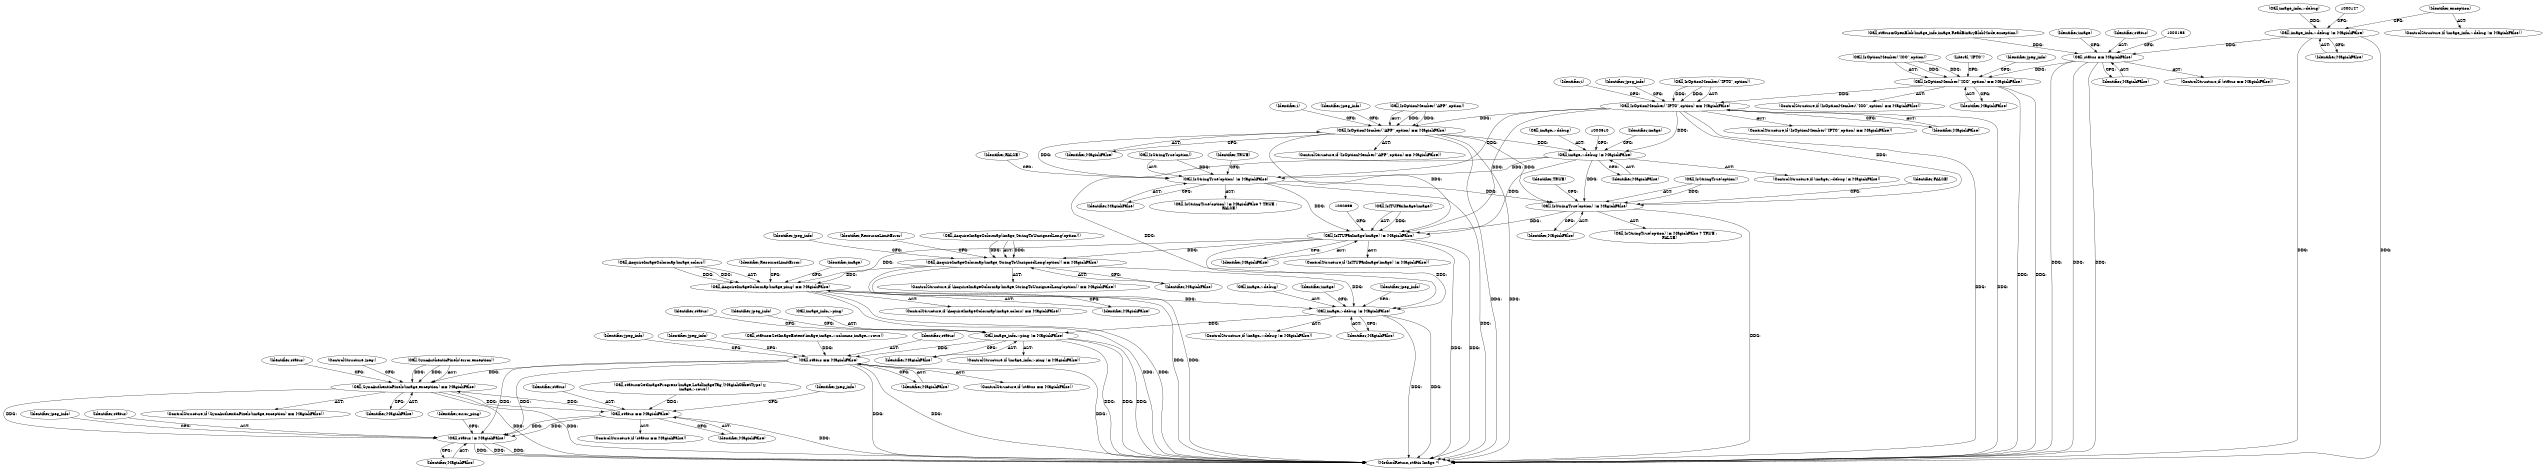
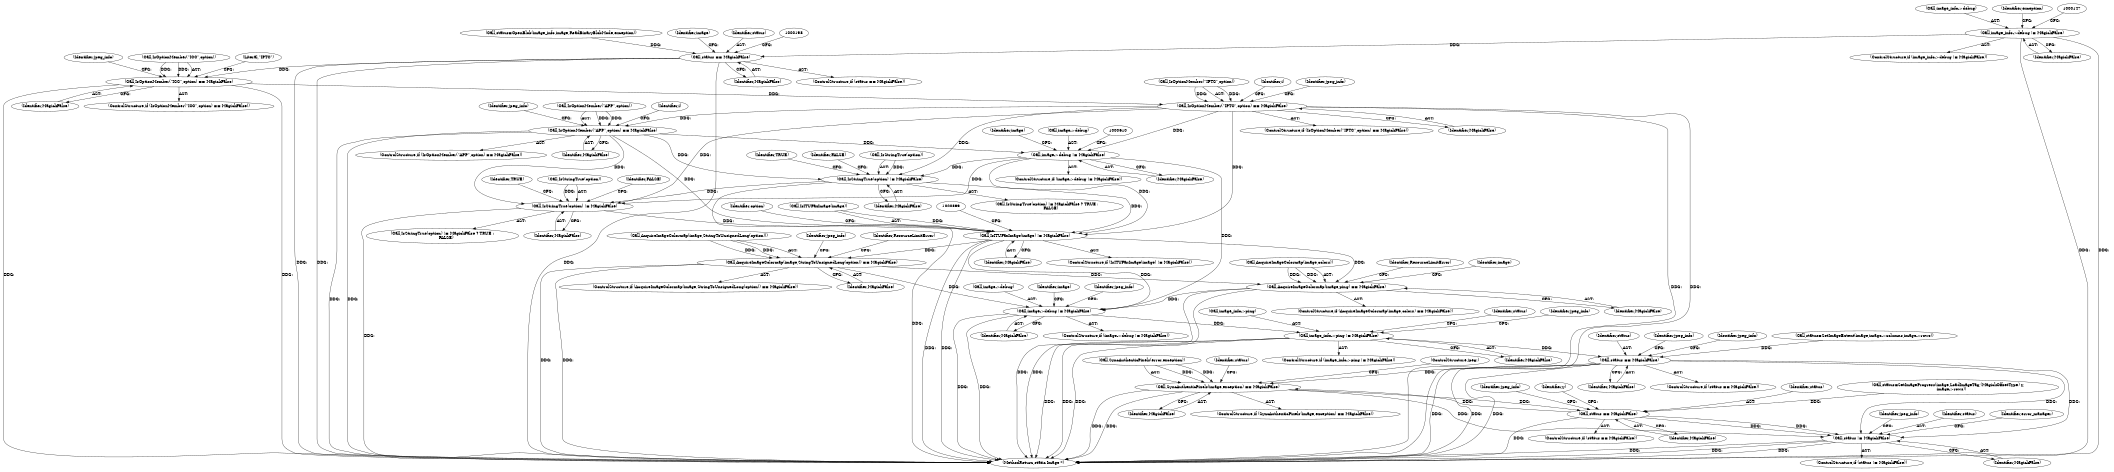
  digraph {
    n1 [label="(Call,image_info->debug != MagickFalse)"]
    n2 [label="(Call,status == MagickFalse)"]
    n3 [label="(ControlStructure,if (image_info->debug != MagickFalse))"]
    n4 [label="(Identifier,MagickFalse)"]
    n5 [label="(MethodReturn,static Image *)"]
    n6 [label="(Call,IsOptionMember(\"ICC\",option) == MagickFalse)"]
    n7 [label="(Identifier,MagickFalse)"]
    n8 [label="(ControlStructure,if (status == MagickFalse))"]
    n9 [label="(Call,IsOptionMember(\"IPTC\",option) == MagickFalse)"]
    n10 [label="(Identifier,MagickFalse)"]
    n11 [label="(ControlStructure,if (IsOptionMember(\"ICC\",option) == MagickFalse))"]
    n12 [label="(Call,IsOptionMember(\"APP\",option) == MagickFalse)"]
    n13 [label="(Call,image->debug != MagickFalse)"]
    n14 [label="(Call,IsStringTrue(option) != MagickFalse)"]
    n15 [label="(Call,IsStringTrue(option) != MagickFalse)"]
    n16 [label="(Call,IsITUFaxImage(image) != MagickFalse)"]
    n17 [label="(ControlStructure,if (IsOptionMember(\"IPTC\",option) == MagickFalse))"]
    n18 [label="(Identifier,MagickFalse)"]
    n19 [label="(ControlStructure,if (IsOptionMember(\"APP\",option) == MagickFalse))"]
    n20 [label="(Identifier,MagickFalse)"]
    n21 [label="(Call,image->debug != MagickFalse)"]
    n22 [label="(Identifier,MagickFalse)"]
    n23 [label="(ControlStructure,if (image->debug != MagickFalse))"]
    n24 [label="(Call,IsStringTrue(option) != MagickFalse ? TRUE :\n      FALSE)"]
    n25 [label="(Identifier,MagickFalse)"]
    n26 [label="(Identifier,MagickFalse)"]
    n27 [label="(Call,IsStringTrue(option) != MagickFalse ? TRUE :\n      FALSE)"]
    n28 [label="(Call,AcquireImageColormap(image,StringToUnsignedLong(option)) == MagickFalse)"]
    n29 [label="(Call,AcquireImageColormap(image,ping) == MagickFalse)"]
    n30 [label="(Identifier,MagickFalse)"]
    n31 [label="(ControlStructure,if (IsITUFaxImage(image) != MagickFalse))"]
    n32 [label="(Call,image_info->ping != MagickFalse)"]
    n33 [label="(Identifier,MagickFalse)"]
    n34 [label="(ControlStructure,if (image->debug != MagickFalse))"]
    n35 [label="(ControlStructure,if (AcquireImageColormap(image,StringToUnsignedLong(option)) == MagickFalse))"]
    n36 [label="(Identifier,MagickFalse)"]
    n37 [label="(ControlStructure,if (AcquireImageColormap(image,colors) == MagickFalse))"]
    n38 [label="(Identifier,MagickFalse)"]
    n39 [label="(Call,status == MagickFalse)"]
    n40 [label="(Identifier,MagickFalse)"]
    n41 [label="(ControlStructure,if (image_info->ping != MagickFalse))"]
    n42 [label="(Call,SyncAuthenticPixels(image,exception) == MagickFalse)"]
    n43 [label="(Call,status != MagickFalse)"]
    n44 [label="(Identifier,MagickFalse)"]
    n45 [label="(ControlStructure,if (status == MagickFalse))"]
    n46 [label="(Call,status == MagickFalse)"]
    n47 [label="(ControlStructure,if (SyncAuthenticPixels(image,exception) == MagickFalse))"]
    n48 [label="(Identifier,MagickFalse)"]
+   n49 [label="(ControlStructure,if (status != MagickFalse))"]
    n50 [label="(Identifier,MagickFalse)"]
    n51 [label="(ControlStructure,if (status == MagickFalse))"]
    n52 [label="(Identifier,MagickFalse)"]
    n53 [label="(Call,image_info->debug)"]
    n54 [label="(Call,status=SetImageExtent(image,image->columns,image->rows))"]
    n55 [label="(Identifier,jpeg_info)"]
    n56 [label="(Call,status=OpenBlob(image_info,image,ReadBinaryBlobMode,exception))"]
+   n57 [label="(Identifier,y)"]
    n58 [label="(Identifier,status)"]
    n59 [label="(Call,image->debug)"]
    n60 [label="(Identifier,image)"]
    n61 [label="(Identifier,jpeg_info)"]
    n62 [label="(Identifier,status)"]
    n63 [label="(Identifier,jpeg_info)"]
    n64 [label="(Identifier,TRUE)"]
    n65 [label="(Identifier,image)"]
    n66 [label="(Call,image->debug)"]
    n67 [label="(Call,IsStringTrue(option))"]
    n68 [label="(Identifier,FALSE)"]
    n69 [label="(Identifier,ResourceLimitError)"]
    n70 [label="(Identifier,ResourceLimitError)"]
    n71 [label="(Call,SyncAuthenticPixels(error,exception))"]
    n72 [label="(Call,AcquireImageColormap(image,StringToUnsignedLong(option)))"]
    n73 [label="(Identifier,status)"]
    n74 [label="(Call,IsOptionMember(\"ICC\",option))"]
    n75 [label="(Call,IsStringTrue(option))"]
    n76 [label="(Identifier,image)"]
    n77 [label="(Identifier,jpeg_info)"]
    n78 [label="(Call,image_info->ping)"]
+   n79 [label="(Identifier,option)"]
    n80 [label="(Identifier,status)"]
    n81 [label="(Identifier,status)"]
    n82 [label="(Literal,\"IPTC\")"]
    n83 [label="(Call,IsOptionMember(\"IPTC\",option))"]
    n84 [label="(Identifier,i)"]
    n85 [label="(Identifier,jpeg_info)"]
    n86 [label="(ControlStructure,jpeg;)"]
    n87 [label="(Identifier,jpeg_info)"]
    n88 [label="(Identifier,i)"]
    n89 [label="(Identifier,TRUE)"]
    n90 [label="(Identifier,jpeg_info)"]
    n91 [label="(Call,status=SetImageProgress(image,LoadImageTag,(MagickOffsetType) y,\n      image->rows))"]
    n92 [label="(Identifier,jpeg_info)"]
    n93 [label="(Call,AcquireImageColormap(image,colors))"]
    n94 [label="(Identifier,image)"]
    n95 [label="(Call,IsITUFaxImage(image))"]
    n96 [label="(Identifier,exception)"]
    n97 [label="(Identifier,jpeg_info)"]
    n98 [label="(Identifier,status)"]
    n99 [label="(Identifier,jpeg_info)"]
-   n100 [label="(Identifier,error_ping)"]
+   n100 [label="(Identifier,error_manager)"]
    n101 [label="(Identifier,FALSE)"]
    n102 [label="(Call,IsOptionMember(\"APP\",option))"]
    1000147
    1000198
    1000610
    1000899
    n1 -> n2 [label="DDG: "]
-   n96 -> n3 [label="AST: "]
+   n1 -> n3 [label="AST: "]
    n1 -> n4 [label="CFG: "]
    n1 -> n5 [label="DDG: "]
    n1 -> n5 [label="DDG: "]
    n2 -> n5 [label="DDG: "]
    n2 -> n5 [label="DDG: "]
    n2 -> n5 [label="DDG: "]
    n2 -> n6 [label="DDG: "]
    n2 -> n7 [label="CFG: "]
    n2 -> n8 [label="AST: "]
    n4 -> n1 [label="AST: "]
    n6 -> n5 [label="DDG: "]
    n6 -> n5 [label="DDG: "]
    n6 -> n9 [label="DDG: "]
    n6 -> n10 [label="CFG: "]
    n6 -> n11 [label="AST: "]
    n7 -> n2 [label="AST: "]
    n9 -> n5 [label="DDG: "]
    n9 -> n5 [label="DDG: "]
    n9 -> n12 [label="DDG: "]
    n9 -> n13 [label="DDG: "]
    n9 -> n14 [label="DDG: "]
    n9 -> n15 [label="DDG: "]
    n9 -> n16 [label="DDG: "]
    n9 -> n17 [label="AST: "]
    n9 -> n18 [label="CFG: "]
    n10 -> n6 [label="AST: "]
    n12 -> n5 [label="DDG: "]
    n12 -> n5 [label="DDG: "]
    n12 -> n13 [label="DDG: "]
    n12 -> n14 [label="DDG: "]
    n12 -> n15 [label="DDG: "]
    n12 -> n16 [label="DDG: "]
    n12 -> n19 [label="AST: "]
    n12 -> n20 [label="CFG: "]
    n13 -> n14 [label="DDG: "]
    n13 -> n15 [label="DDG: "]
    n13 -> n16 [label="DDG: "]
    n13 -> n21 [label="DDG: "]
    n13 -> n22 [label="CFG: "]
    n13 -> n23 [label="AST: "]
    n14 -> n5 [label="DDG: "]
    n14 -> n15 [label="DDG: "]
    n14 -> n16 [label="DDG: "]
    n14 -> n24 [label="AST: "]
    n14 -> n25 [label="CFG: "]
    n15 -> n5 [label="DDG: "]
    n15 -> n16 [label="DDG: "]
    n15 -> n26 [label="CFG: "]
    n15 -> n27 [label="AST: "]
    n16 -> n5 [label="DDG: "]
    n16 -> n5 [label="DDG: "]
    n16 -> n21 [label="DDG: "]
    n16 -> n28 [label="DDG: "]
    n16 -> n29 [label="DDG: "]
    n16 -> n30 [label="CFG: "]
    n16 -> n31 [label="AST: "]
    n18 -> n9 [label="AST: "]
    n20 -> n12 [label="AST: "]
    n21 -> n5 [label="DDG: "]
    n21 -> n5 [label="DDG: "]
    n21 -> n32 [label="DDG: "]
    n21 -> n33 [label="CFG: "]
    n21 -> n34 [label="AST: "]
    n22 -> n13 [label="AST: "]
    n25 -> n14 [label="AST: "]
    n26 -> n15 [label="AST: "]
    n28 -> n5 [label="DDG: "]
    n28 -> n5 [label="DDG: "]
    n28 -> n21 [label="DDG: "]
    n28 -> n29 [label="DDG: "]
    n28 -> n35 [label="AST: "]
    n28 -> n36 [label="CFG: "]
    n29 -> n5 [label="DDG: "]
    n29 -> n5 [label="DDG: "]
    n29 -> n21 [label="DDG: "]
    n29 -> n37 [label="AST: "]
    n29 -> n38 [label="CFG: "]
    n30 -> n16 [label="AST: "]
    n32 -> n5 [label="DDG: "]
    n32 -> n5 [label="DDG: "]
    n32 -> n5 [label="DDG: "]
    n32 -> n39 [label="DDG: "]
    n32 -> n40 [label="CFG: "]
    n32 -> n41 [label="AST: "]
    n33 -> n21 [label="AST: "]
    n36 -> n28 [label="AST: "]
    n38 -> n29 [label="AST: "]
    n39 -> n5 [label="DDG: "]
    n39 -> n5 [label="DDG: "]
    n39 -> n5 [label="DDG: "]
    n39 -> n42 [label="DDG: "]
    n39 -> n43 [label="DDG: "]
    n39 -> n43 [label="DDG: "]
    n39 -> n44 [label="CFG: "]
    n39 -> n45 [label="AST: "]
    n40 -> n32 [label="AST: "]
    n42 -> n5 [label="DDG: "]
    n42 -> n5 [label="DDG: "]
    n42 -> n43 [label="DDG: "]
    n42 -> n46 [label="DDG: "]
    n42 -> n47 [label="AST: "]
    n42 -> n48 [label="CFG: "]
    n43 -> n5 [label="DDG: "]
    n43 -> n5 [label="DDG: "]
    n43 -> n5 [label="DDG: "]
+   n43 -> n49 [label="AST: "]
    n43 -> n50 [label="CFG: "]
    n44 -> n39 [label="AST: "]
    n46 -> n5 [label="DDG: "]
    n46 -> n42 [label="DDG: "]
    n46 -> n43 [label="DDG: "]
    n46 -> n43 [label="DDG: "]
    n46 -> n51 [label="AST: "]
    n46 -> n52 [label="CFG: "]
    n48 -> n42 [label="AST: "]
    n50 -> n43 [label="AST: "]
    n52 -> n46 [label="AST: "]
-   n53 -> n1 [label="DDG: "]
+   n53 -> n1 [label="AST: "]
    n54 -> n39 [label="DDG: "]
    n55 -> n43 [label="CFG: "]
    n56 -> n2 [label="DDG: "]
+   n57 -> n46 [label="CFG: "]
    n58 -> n39 [label="AST: "]
    n59 -> n21 [label="AST: "]
    n60 -> n21 [label="CFG: "]
    n61 -> n6 [label="CFG: "]
    n62 -> n46 [label="AST: "]
    n63 -> n9 [label="CFG: "]
    n64 -> n15 [label="CFG: "]
    n65 -> n13 [label="CFG: "]
    n66 -> n13 [label="AST: "]
    n67 -> n15 [label="AST: "]
    n67 -> n15 [label="DDG: "]
    n68 -> n15 [label="CFG: "]
    n69 -> n28 [label="CFG: "]
    n70 -> n29 [label="CFG: "]
    n71 -> n42 [label="AST: "]
    n71 -> n42 [label="DDG: "]
    n71 -> n42 [label="DDG: "]
    n72 -> n28 [label="AST: "]
    n72 -> n28 [label="DDG: "]
    n72 -> n28 [label="DDG: "]
    n73 -> n43 [label="AST: "]
    n74 -> n6 [label="AST: "]
    n74 -> n6 [label="DDG: "]
    n74 -> n6 [label="DDG: "]
    n75 -> n14 [label="AST: "]
    n75 -> n14 [label="DDG: "]
    n76 -> n29 [label="CFG: "]
    n77 -> n21 [label="CFG: "]
    n78 -> n32 [label="AST: "]
+   n79 -> n16 [label="CFG: "]
    n80 -> n32 [label="CFG: "]
    n81 -> n42 [label="CFG: "]
    n82 -> n6 [label="CFG: "]
    n83 -> n9 [label="AST: "]
    n83 -> n9 [label="DDG: "]
    n83 -> n9 [label="DDG: "]
    n84 -> n12 [label="CFG: "]
    n85 -> n39 [label="CFG: "]
    n86 -> n42 [label="CFG: "]
    n87 -> n12 [label="CFG: "]
    n88 -> n9 [label="CFG: "]
    n89 -> n14 [label="CFG: "]
    n90 -> n39 [label="CFG: "]
    n91 -> n46 [label="DDG: "]
    n92 -> n28 [label="CFG: "]
    n93 -> n29 [label="AST: "]
    n93 -> n29 [label="DDG: "]
    n93 -> n29 [label="DDG: "]
    n94 -> n2 [label="CFG: "]
    n95 -> n16 [label="AST: "]
    n95 -> n16 [label="DDG: "]
    n96 -> n1 [label="CFG: "]
    n97 -> n32 [label="CFG: "]
    n98 -> n2 [label="AST: "]
    n99 -> n46 [label="CFG: "]
    n100 -> n43 [label="CFG: "]
    n101 -> n14 [label="CFG: "]
    n102 -> n12 [label="AST: "]
    n102 -> n12 [label="DDG: "]
    n102 -> n12 [label="DDG: "]
    1000147 -> n1 [label="CFG: "]
    1000198 -> n2 [label="CFG: "]
    1000610 -> n13 [label="CFG: "]
    1000899 -> n16 [label="CFG: "]
  }
